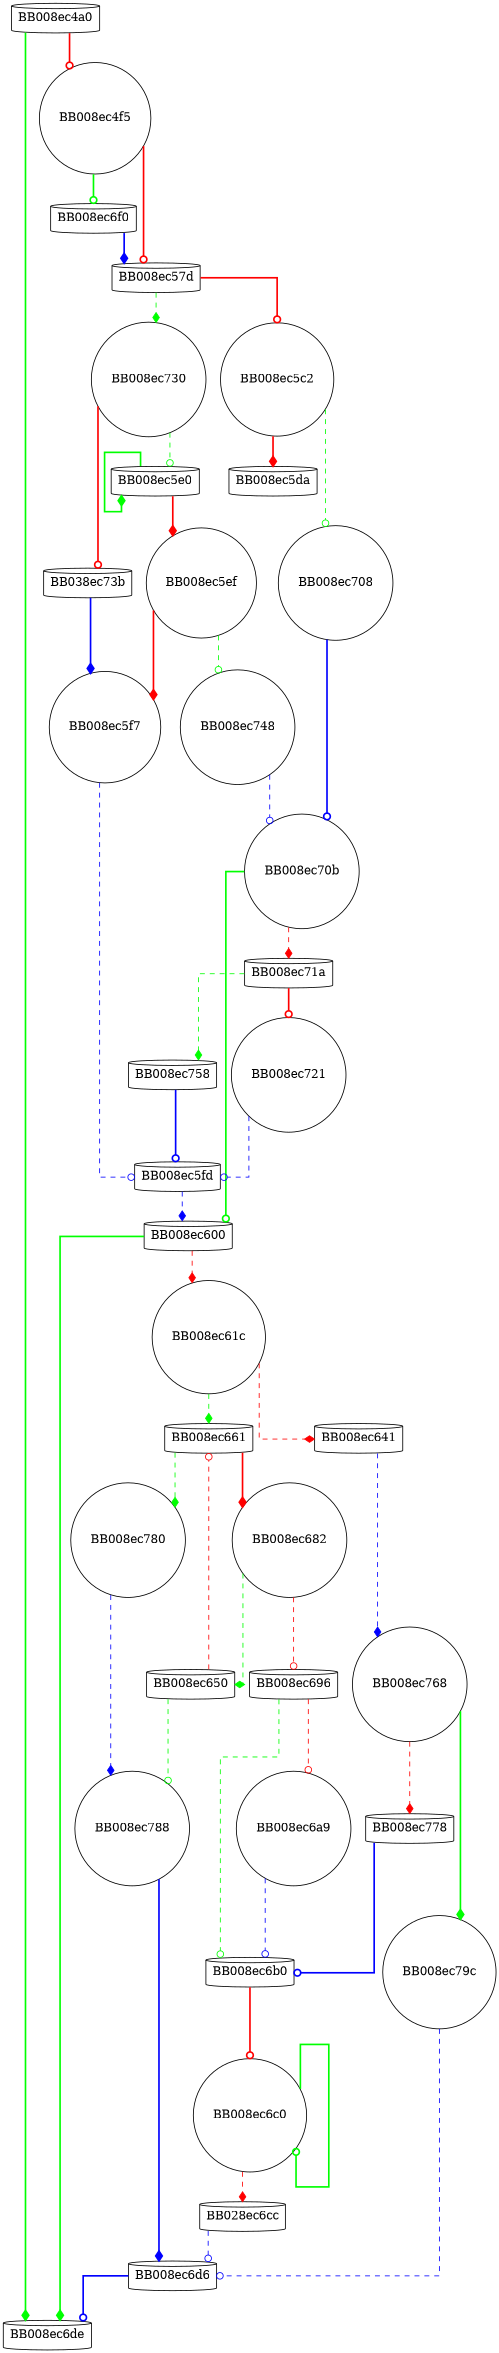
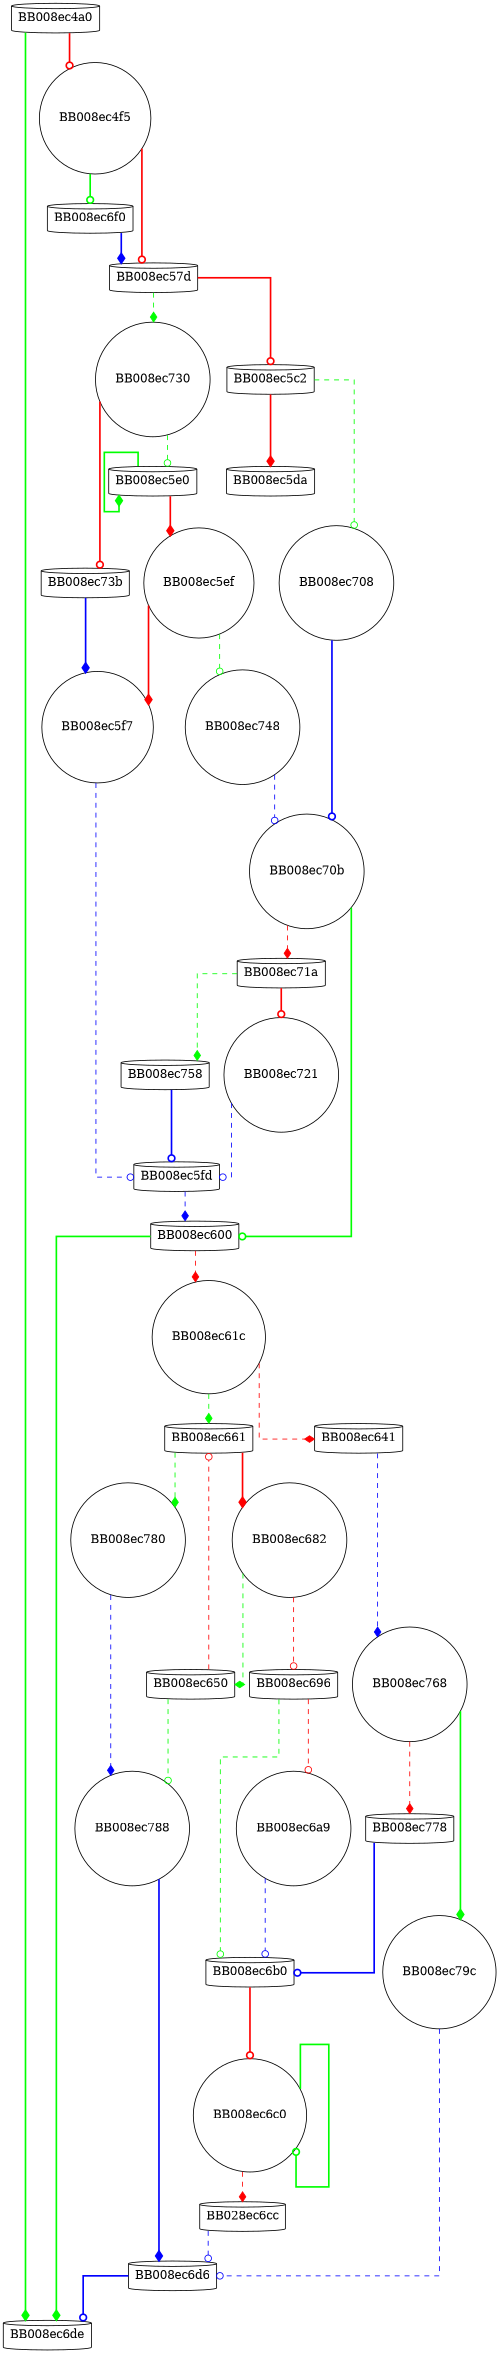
  digraph {
    splines=ortho
    node [shape=cylinder]
    edge [arrowhead=odot color=red style=dashed]
    BB008ec4a0
    BB008ec6de
    BB008ec4f5 [shape=circle]
    BB008ec6f0
    BB008ec57d
    BB008ec730 [shape=circle]
-   BB008ec5c2 [shape=circle]
+   BB008ec5c2
    BB008ec5e0
-   BB008ec73b [label=BB038ec73b]
+   BB008ec73b
    BB008ec708 [shape=circle]
    BB008ec5da
    BB008ec5ef [shape=circle]
    BB008ec5f7 [shape=circle]
    BB008ec70b [shape=circle]
    BB008ec600
    BB008ec71a
    BB008ec748 [shape=circle]
    BB008ec5fd
    BB008ec61c [shape=circle]
    BB008ec661
    BB008ec641
    BB008ec780 [shape=circle]
    BB008ec682 [shape=circle]
    BB008ec768 [shape=circle]
    BB008ec788 [shape=circle]
    BB008ec650
    BB008ec696
    BB008ec79c [shape=circle]
    BB008ec778
    BB008ec6d6
    BB008ec6b0
    BB008ec6a9 [shape=circle]
    BB008ec6c0 [shape=circle]
    n34 [label=BB028ec6cc]
    BB008ec758
    BB008ec721 [shape=circle]
    BB008ec4a0 -> BB008ec6de [arrowhead=diamond color=green style=bold]
    BB008ec4a0 -> BB008ec4f5 [style=bold]
    BB008ec4f5 -> BB008ec6f0 [color=green style=bold]
    BB008ec4f5 -> BB008ec57d [style=bold]
    BB008ec6f0 -> BB008ec57d [arrowhead=diamond color=blue style=bold]
    BB008ec57d -> BB008ec730 [arrowhead=diamond color=green]
    BB008ec57d -> BB008ec5c2 [style=bold]
    BB008ec730 -> BB008ec5e0 [color=green]
    BB008ec730 -> BB008ec73b [style=bold]
    BB008ec5c2 -> BB008ec708 [color=green]
    BB008ec5c2 -> BB008ec5da [arrowhead=diamond style=bold]
    BB008ec5e0 -> BB008ec5e0 [arrowhead=diamond color=green style=bold]
    BB008ec5e0 -> BB008ec5ef [arrowhead=diamond style=bold]
    BB008ec73b -> BB008ec5f7 [arrowhead=diamond color=blue style=bold]
    BB008ec708 -> BB008ec70b [color=blue style=bold]
    BB008ec5ef -> BB008ec5f7 [arrowhead=diamond style=bold]
    BB008ec5ef -> BB008ec748 [color=green]
    BB008ec5f7 -> BB008ec5fd [color=blue]
    BB008ec70b -> BB008ec600 [color=green style=bold]
    BB008ec70b -> BB008ec71a [arrowhead=diamond]
    BB008ec600 -> BB008ec6de [arrowhead=diamond color=green style=bold]
    BB008ec600 -> BB008ec61c [arrowhead=diamond]
    BB008ec71a -> BB008ec758 [arrowhead=diamond color=green]
    BB008ec71a -> BB008ec721 [style=bold]
    BB008ec748 -> BB008ec70b [color=blue]
    BB008ec5fd -> BB008ec600 [arrowhead=diamond color=blue]
    BB008ec61c -> BB008ec661 [arrowhead=diamond color=green]
    BB008ec61c -> BB008ec641 [arrowhead=diamond]
    BB008ec661 -> BB008ec780 [arrowhead=diamond color=green]
    BB008ec661 -> BB008ec682 [arrowhead=diamond style=bold]
    BB008ec641 -> BB008ec768 [arrowhead=diamond color=blue]
    BB008ec780 -> BB008ec788 [arrowhead=diamond color=blue]
    BB008ec682 -> BB008ec650 [arrowhead=diamond color=green]
    BB008ec682 -> BB008ec696
    BB008ec768 -> BB008ec79c [arrowhead=diamond color=green style=bold]
    BB008ec768 -> BB008ec778 [arrowhead=diamond]
    BB008ec788 -> BB008ec6d6 [arrowhead=diamond color=blue style=bold]
    BB008ec650 -> BB008ec661
    BB008ec650 -> BB008ec788 [color=green]
    BB008ec696 -> BB008ec6b0 [color=green]
    BB008ec696 -> BB008ec6a9
    BB008ec79c -> BB008ec6d6 [color=blue]
    BB008ec778 -> BB008ec6b0 [color=blue style=bold]
    BB008ec6d6 -> BB008ec6de [color=blue style=bold]
    BB008ec6b0 -> BB008ec6c0 [style=bold]
    BB008ec6a9 -> BB008ec6b0 [color=blue]
    BB008ec6c0 -> BB008ec6c0 [color=green style=bold]
    BB008ec6c0 -> n34 [arrowhead=diamond]
    n34 -> BB008ec6d6 [color=blue]
    BB008ec758 -> BB008ec5fd [color=blue style=bold]
    BB008ec721 -> BB008ec5fd [color=blue]
  }
